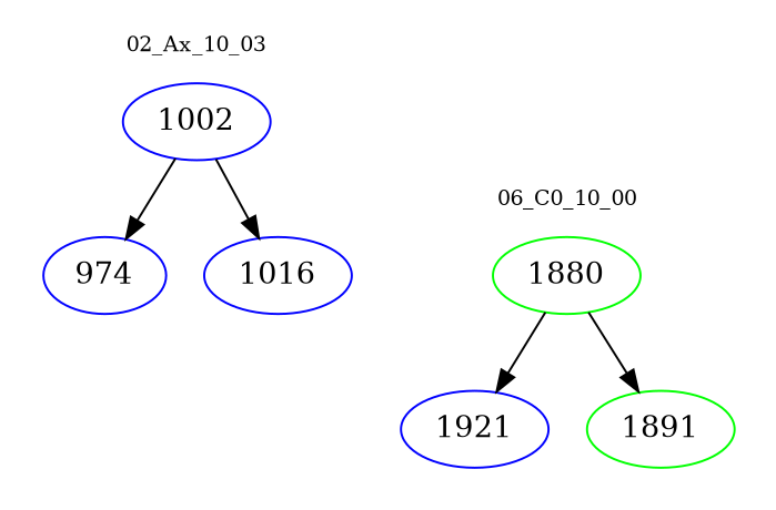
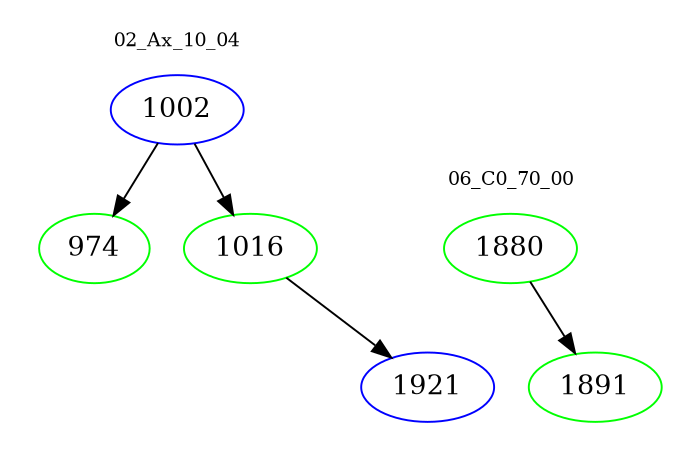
  digraph {
    node [color=blue]
    edge [color=black]
    n1 [label=1002]
-   n2 [label=974]
-   n3 [label=1016]
+   n2 [color=green label=974]
+   n3 [color=green label=1016]
    n4 [color=green label=1880]
    n5 [label=1921]
    n6 [color=green label=1891]
    subgraph cluster_1 {
      color=white
      fontsize=10
-     label="02_Ax_10_03"
+     label="02_Ax_10_04"
      n1
      n2
      n3
    }
    subgraph cluster_2 {
      color=white
      fontsize=10
-     label="06_C0_10_00"
+     label="06_C0_70_00"
      n4
      n5
      n6
    }
    n1 -> n2
    n1 -> n3
-   n4 -> n5
+   n3 -> n5
    n4 -> n6
  }
